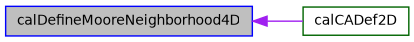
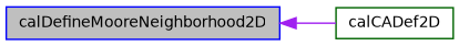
  digraph {
    rankdir=LR
    node [fontname=Helvetica fontsize=10 shape=record style=filled]
-   n1 [color=blue fillcolor=grey75 fontcolor=black height=0.2 label=calDefineMooreNeighborhood4D width=0.4]
+   n1 [color=blue fillcolor=grey75 fontcolor=black height=0.2 label=calDefineMooreNeighborhood2D width=0.4]
    n2 [color=darkgreen fillcolor=white height=0.2 label=calCADef2D width=0.4]
    n1 -> n2 [color=purple dir=back fontname=Helvetica fontsize=10 labelfontname=Helvetica labelfontsize=10 style=solid]
  }
